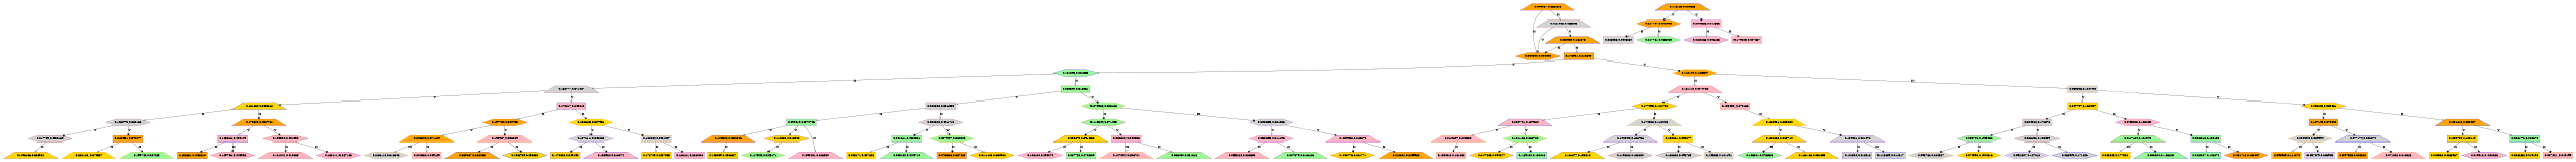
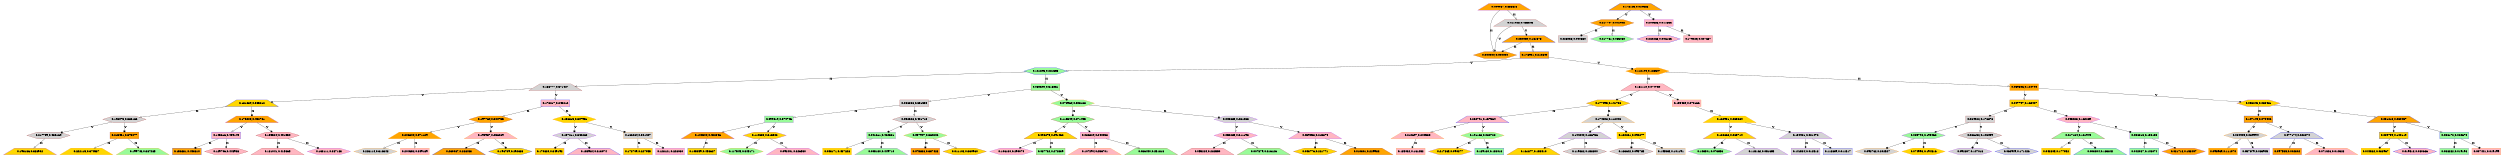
  digraph {
    node [color=purple fillcolor=lightpink shape=hexagon style=filled]
    edge [arrowhead=onormal]
    "0.499987,0.866613" [fillcolor=orange shape=trapezium]
    "0.000000,0.000000" [color=brown fillcolor=orange]
    "0.411928,0.465543" [color=brown fillcolor=lightgrey shape=trapezium]
    "0.234059,0.181578" [color=blue fillcolor=orange shape=trapezium]
    "0.178901,0.210849" [color=blue fillcolor=orange shape=box]
    "0.121895,0.281533" [color=blue fillcolor=palegreen]
    "0.112194,0.183507" [color=darkorange fillcolor=orange]
    "0.188777,0.371427" [color=brown fillcolor=lightgrey shape=trapezium]
    "0.080590,0.316451" [color=brown fillcolor=palegreen shape=box]
    "0.131110,0.074730" [color=brown shape=trapezium]
-   "0.059806,0.124790" [color=darkorange fillcolor=lightgrey shape=box]
+   "0.059806,0.124790" [color=darkorange fillcolor=orange shape=box]
    "0.181689,0.385212" [color=blue fillcolor=gold shape=trapezium]
    "0.178217,0.243212" [color=blue shape=box]
    "0.086888,0.351550" [color=brown fillcolor=lightgrey shape=box]
    "0.072960,0.303168" [color=darkorange fillcolor=palegreen]
    "0.177095,0.141788" [color=brown fillcolor=gold]
    "0.155469,0.070166" [color=darkorange shape=box]
    "0.047797,0.163407" [color=brown fillcolor=gold shape=box]
    "0.056246,0.038481" [fillcolor=gold]
    "0.232791,0.157564" [color=blue shape=trapezium]
    "0.174808,0.112048" [color=darkorange fillcolor=lightgrey shape=trapezium]
    "0.122931,0.035684" [color=darkorange fillcolor=gold shape=trapezium]
    "0.064922,0.176878" [color=brown fillcolor=lightgrey shape=box]
    "0.045023,0.160269"
    "0.107144,0.070406" [color=blue fillcolor=orange shape=box]
    "0.031213,0.030437" [color=blue fillcolor=orange shape=trapezium]
    "0.085796,0.195462" [fillcolor=palegreen]
    "0.086152,0.146059" [color=brown fillcolor=lightgrey]
    "0.017164,0.181944" [color=brown fillcolor=palegreen shape=trapezium]
    "0.036813,0.158133" [fillcolor=palegreen shape=box]
    "0.084405,0.089994" [color=darkorange fillcolor=lightgrey]
    "0.077174,0.022274" [color=blue fillcolor=lightgrey shape=trapezium]
    "0.029739,0.100119" [color=blue fillcolor=gold shape=box]
    "0.036172,0.020670" [color=blue fillcolor=palegreen shape=box]
    "0.096939,0.111070" [color=darkorange fillcolor=orange shape=box]
    "0.057679,0.083945" [fillcolor=lightgrey shape=box]
    "0.097535,0.002302" [fillcolor=orange shape=box]
    "0.071026,0.014328" [color=darkorange shape=trapezium]
    "0.044382,0.088967" [color=darkorange fillcolor=gold shape=box]
    "0.019513,0.080666" [color=blue]
-   "0.038282,0.019196" [fillcolor=gold shape=box]
+   "0.038282,0.019196" [fillcolor=palegreen shape=box]
    "0.007441,0.019199" [color=darkorange shape=box]
    "0.092762,0.202527" [color=darkorange fillcolor=lightgrey]
    "0.074993,0.194816" [color=darkorange fillcolor=gold]
    "0.092807,0.147018" [fillcolor=lightgrey]
    "0.063949,0.171426" [color=blue fillcolor=lightgrey]
    n47 [color=darkorange fillcolor=gold label="0.042805,0.177052" shape=box]
    "0.003304,0.183842" [color=blue fillcolor=palegreen shape=trapezium]
    "0.042087,0.146074" [color=blue fillcolor=palegreen shape=box]
    "0.021718,0.158407" [fillcolor=orange]
    "0.210697,0.200533" [color=darkorange shape=trapezium]
    "0.191166,0.082728" [color=darkorange fillcolor=palegreen]
    "0.144240,0.136736" [fillcolor=lightgrey shape=trapezium]
    "0.160261,0.092277" [color=darkorange fillcolor=gold shape=box]
    "0.178123,0.029388" [color=blue fillcolor=orange shape=trapezium]
    "0.217797,0.041902" [color=brown fillcolor=orange]
    "0.204386,0.011633" [shape=box]
    "0.126666,0.065714" [fillcolor=gold shape=trapezium]
    "0.134481,0.021472" [fillcolor=lightgrey shape=trapezium]
    "0.225033,0.040580" [color=brown fillcolor=lightgrey shape=box]
    "0.217761,0.035050" [fillcolor=palegreen]
    "0.222268,0.006185" [color=blue]
    "0.179223,0.027687" [color=brown shape=box]
    "0.146501,0.073353" [fillcolor=palegreen]
-   "0.115162,0.051655" [fillcolor=gold shape=trapezium]
+   "0.115162,0.051655" [fillcolor=lightgrey shape=trapezium]
    "0.141534,0.012518" [fillcolor=lightgrey shape=box]
    "0.118839,0.011517" [color=blue fillcolor=lightgrey shape=box]
    "0.185032,0.161252" [color=darkorange shape=box]
    "0.217865,0.090277" [fillcolor=gold]
    "0.189160,0.133013" [color=blue fillcolor=palegreen shape=box]
    "0.161877,0.153410" [color=brown fillcolor=gold shape=trapezium]
    "0.119382,0.158800" [color=brown fillcolor=lightgrey]
    "0.163642,0.095785" [color=brown fillcolor=lightgrey]
    "0.145565,0.101191" [color=darkorange fillcolor=lightgrey shape=box]
    "0.198075,0.388166" [color=brown fillcolor=lightgrey]
    "0.175203,0.432761" [fillcolor=orange shape=trapezium]
    "0.197764,0.300755" [color=brown fillcolor=orange]
    "0.156815,0.307951" [color=darkorange fillcolor=gold]
    "0.099819,0.374746" [fillcolor=palegreen shape=box]
    "0.052328,0.401713" [color=brown fillcolor=lightgrey]
    "0.115349,0.271445" [color=brown fillcolor=palegreen]
    "0.003885,0.231033" [fillcolor=lightgrey]
    "0.100300,0.422846" [fillcolor=orange shape=trapezium]
    "0.114683,0.316502" [fillcolor=gold]
    "0.041611,0.464881" [fillcolor=palegreen shape=box]
    "0.057947,0.364206" [color=darkorange fillcolor=palegreen]
    "0.096275,0.291462" [color=brown fillcolor=gold shape=trapezium]
    "0.086829,0.240058" [shape=box]
    "0.053285,0.311193"
    "0.039058,0.215874" [shape=trapezium]
    "0.106130,0.290070"
    "0.087732,0.272339" [color=brown fillcolor=palegreen shape=box]
    "0.107294,0.256701" [color=darkorange shape=trapezium]
    "0.086440,0.251818" [color=brown fillcolor=palegreen shape=trapezium]
    "0.055224,0.282550" [color=brown shape=trapezium]
    "0.007879,0.316126" [color=brown fillcolor=palegreen shape=trapezium]
    "0.043776,0.221771" [color=brown fillcolor=gold]
    "0.010301,0.229983" [color=brown fillcolor=orange shape=trapezium]
    "0.105359,0.456627" [color=blue fillcolor=gold shape=box]
    "0.117545,0.345171" [color=darkorange fillcolor=palegreen]
    "0.092401,0.326530" [shape=trapezium]
    "0.043171,0.437228" [color=darkorange fillcolor=gold shape=box]
    "0.005130,0.449710" [fillcolor=palegreen shape=trapezium]
    "0.075838,0.337428" [fillcolor=orange shape=box]
    "0.011108,0.330960" [color=brown fillcolor=gold]
    "0.217739,0.433169" [color=brown fillcolor=lightgrey]
    "0.215451,0.373077" [color=brown fillcolor=orange shape=box]
    "0.145616,0.459144" [color=blue shape=box]
    "0.135524,0.401550" [color=brown]
    "0.206600,0.371129" [color=darkorange fillcolor=orange shape=trapezium]
    "0.198937,0.256269" [color=darkorange shape=trapezium]
    "0.157211,0.342268" [fillcolor=lightgrey]
    "0.162264,0.301427" [color=darkorange fillcolor=lightgrey shape=box]
    "0.226114,0.316348" [color=darkorange fillcolor=lightgrey]
    "0.204652,0.349189" [color=darkorange shape=box]
    "0.230087,0.268463" [color=blue fillcolor=orange shape=trapezium]
    "0.196739,0.292383" [color=blue fillcolor=gold]
    "0.170820,0.349192" [fillcolor=gold shape=box]
    "0.153984,0.313074" [color=blue shape=trapezium]
    "0.172709,0.227055" [fillcolor=gold shape=box]
    "0.128121,0.228060" [shape=box]
    "0.193186,0.388902" [fillcolor=gold shape=trapezium]
    "0.222115,0.374587" [color=darkorange fillcolor=gold shape=trapezium]
    "0.199746,0.387285" [color=darkorange fillcolor=palegreen shape=trapezium]
    "0.156881,0.443810" [color=blue fillcolor=orange shape=box]
    "0.129706,0.448938" [color=brown]
    "0.181041,0.415665" [color=brown shape=trapezium]
    "0.133111,0.387183"
    "0.499987,0.866613" -> "0.000000,0.000000" [label=X]
    "0.499987,0.866613" -> "0.411928,0.465543" [label=X]
    "0.411928,0.465543" -> "0.000000,0.000000" [arrowhead=diamond label=Y]
    "0.411928,0.465543" -> "0.234059,0.181578" [arrowhead=diamond label=Y]
    "0.234059,0.181578" -> "0.000000,0.000000" [arrowhead=diamond label=X]
    "0.234059,0.181578" -> "0.178901,0.210849" [label=X]
    "0.178901,0.210849" -> "0.121895,0.281533" [label=Y]
    "0.178901,0.210849" -> "0.112194,0.183507" [arrowhead=box label=Y]
    "0.121895,0.281533" -> "0.188777,0.371427" [label=X]
    "0.121895,0.281533" -> "0.080590,0.316451" [label=X]
    "0.112194,0.183507" -> "0.131110,0.074730" [label=X]
    "0.112194,0.183507" -> "0.059806,0.124790" [label=X]
    "0.188777,0.371427" -> "0.181689,0.385212" [arrowhead=diamond label=Y]
    "0.188777,0.371427" -> "0.178217,0.243212" [label=Y]
    "0.080590,0.316451" -> "0.086888,0.351550" [label=Y]
    "0.080590,0.316451" -> "0.072960,0.303168" [arrowhead=box label=Y]
    "0.131110,0.074730" -> "0.177095,0.141788" [arrowhead=diamond label=Y]
    "0.131110,0.074730" -> "0.155469,0.070166" [arrowhead=diamond label=Y]
    "0.059806,0.124790" -> "0.047797,0.163407" [label=Y]
    "0.059806,0.124790" -> "0.056246,0.038481" [arrowhead=diamond label=Y]
    "0.181689,0.385212" -> "0.198075,0.388166" [label=X]
    "0.181689,0.385212" -> "0.175203,0.432761" [arrowhead=box label=X]
    "0.178217,0.243212" -> "0.197764,0.300755" [label=X]
    "0.178217,0.243212" -> "0.156815,0.307951" [arrowhead=diamond label=X]
    "0.086888,0.351550" -> "0.099819,0.374746" [label=X]
    "0.086888,0.351550" -> "0.052328,0.401713" [label=X]
    "0.072960,0.303168" -> "0.115349,0.271445" [arrowhead=box label=X]
    "0.072960,0.303168" -> "0.003885,0.231033" [arrowhead=box label=X]
    "0.177095,0.141788" -> "0.232791,0.157564" [label=X]
    "0.177095,0.141788" -> "0.174808,0.112048" [arrowhead=box label=X]
    "0.155469,0.070166" -> "0.122931,0.035684" [label=X]
    "0.047797,0.163407" -> "0.064922,0.176878" [arrowhead=diamond label=X]
    "0.047797,0.163407" -> "0.045023,0.160269" [arrowhead=diamond label=X]
    "0.056246,0.038481" -> "0.107144,0.070406" [arrowhead=diamond label=X]
    "0.056246,0.038481" -> "0.031213,0.030437" [label=X]
    "0.232791,0.157564" -> "0.210697,0.200533" [label=Y]
    "0.232791,0.157564" -> "0.191166,0.082728" [label=Y]
    "0.174808,0.112048" -> "0.144240,0.136736" [arrowhead=box label=Y]
    "0.174808,0.112048" -> "0.160261,0.092277" [arrowhead=box label=Y]
    "0.122931,0.035684" -> "0.126666,0.065714" [label=Y]
    "0.122931,0.035684" -> "0.134481,0.021472" [arrowhead=box label=Y]
    "0.064922,0.176878" -> "0.085796,0.195462" [arrowhead=diamond label=Y]
    "0.064922,0.176878" -> "0.086152,0.146059" [label=Y]
    "0.045023,0.160269" -> "0.017164,0.181944" [arrowhead=diamond label=Y]
    "0.045023,0.160269" -> "0.036813,0.158133" [arrowhead=box label=Y]
    "0.107144,0.070406" -> "0.084405,0.089994" [arrowhead=box label=Y]
    "0.107144,0.070406" -> "0.077174,0.022274" [arrowhead=diamond label=Y]
    "0.031213,0.030437" -> "0.029739,0.100119" [arrowhead=diamond label=Y]
    "0.031213,0.030437" -> "0.036172,0.020670" [label=Y]
    "0.085796,0.195462" -> "0.092762,0.202527" [arrowhead=box label=X]
    "0.085796,0.195462" -> "0.074993,0.194816" [arrowhead=diamond label=X]
    "0.086152,0.146059" -> "0.092807,0.147018" [arrowhead=box label=X]
    "0.086152,0.146059" -> "0.063949,0.171426" [label=X]
    "0.017164,0.181944" -> n47 [label=X]
    "0.017164,0.181944" -> "0.003304,0.183842" [arrowhead=box label=X]
    "0.036813,0.158133" -> "0.042087,0.146074" [label=X]
    "0.036813,0.158133" -> "0.021718,0.158407" [arrowhead=diamond label=X]
    "0.084405,0.089994" -> "0.096939,0.111070" [label=X]
    "0.084405,0.089994" -> "0.057679,0.083945" [arrowhead=diamond label=X]
    "0.077174,0.022274" -> "0.097535,0.002302" [label=X]
    "0.077174,0.022274" -> "0.071026,0.014328" [arrowhead=box label=X]
    "0.029739,0.100119" -> "0.044382,0.088967" [arrowhead=box label=X]
    "0.029739,0.100119" -> "0.019513,0.080666" [arrowhead=diamond label=X]
    "0.036172,0.020670" -> "0.038282,0.019196" [arrowhead=diamond label=X]
    "0.036172,0.020670" -> "0.007441,0.019199" [arrowhead=box label=X]
    "0.210697,0.200533" -> "0.185032,0.161252" [arrowhead=diamond label=X]
    "0.191166,0.082728" -> "0.217865,0.090277" [arrowhead=diamond label=X]
    "0.191166,0.082728" -> "0.189160,0.133013" [arrowhead=box label=X]
    "0.144240,0.136736" -> "0.161877,0.153410" [arrowhead=diamond label=X]
    "0.144240,0.136736" -> "0.119382,0.158800" [label=X]
    "0.160261,0.092277" -> "0.163642,0.095785" [arrowhead=box label=X]
    "0.160261,0.092277" -> "0.145565,0.101191" [arrowhead=diamond label=X]
    "0.178123,0.029388" -> "0.217797,0.041902" [arrowhead=diamond label=Y]
    "0.178123,0.029388" -> "0.204386,0.011633" [arrowhead=box label=Y]
    "0.217797,0.041902" -> "0.225033,0.040580" [arrowhead=box label=X]
    "0.217797,0.041902" -> "0.217761,0.035050" [label=X]
    "0.204386,0.011633" -> "0.222268,0.006185" [label=X]
    "0.204386,0.011633" -> "0.179223,0.027687" [arrowhead=diamond label=X]
    "0.126666,0.065714" -> "0.146501,0.073353" [arrowhead=box label=X]
    "0.126666,0.065714" -> "0.115162,0.051655" [label=X]
    "0.134481,0.021472" -> "0.141534,0.012518" [arrowhead=diamond label=X]
    "0.134481,0.021472" -> "0.118839,0.011517" [arrowhead=diamond label=X]
    "0.198075,0.388166" -> "0.217739,0.433169" [arrowhead=box label=Y]
    "0.198075,0.388166" -> "0.215451,0.373077" [arrowhead=box label=Y]
    "0.175203,0.432761" -> "0.145616,0.459144" [label=Y]
    "0.175203,0.432761" -> "0.135524,0.401550" [arrowhead=diamond label=Y]
    "0.197764,0.300755" -> "0.206600,0.371129" [label=Y]
    "0.197764,0.300755" -> "0.198937,0.256269" [arrowhead=box label=Y]
    "0.156815,0.307951" -> "0.157211,0.342268" [arrowhead=box label=Y]
    "0.156815,0.307951" -> "0.162264,0.301427" [arrowhead=box label=Y]
    "0.099819,0.374746" -> "0.100300,0.422846" [label=Y]
    "0.099819,0.374746" -> "0.114683,0.316502" [arrowhead=diamond label=Y]
    "0.052328,0.401713" -> "0.041611,0.464881" [arrowhead=box label=Y]
    "0.052328,0.401713" -> "0.057947,0.364206" [arrowhead=diamond label=Y]
    "0.115349,0.271445" -> "0.096275,0.291462" [arrowhead=box label=Y]
    "0.115349,0.271445" -> "0.086829,0.240058" [arrowhead=diamond label=Y]
    "0.003885,0.231033" -> "0.053285,0.311193" [label=Y]
    "0.003885,0.231033" -> "0.039058,0.215874" [arrowhead=diamond label=Y]
    "0.100300,0.422846" -> "0.105359,0.456627" [label=X]
    "0.114683,0.316502" -> "0.117545,0.345171" [arrowhead=diamond label=X]
-   "0.099819,0.374746" -> "0.092401,0.326530" [label=X]
+   "0.114683,0.316502" -> "0.092401,0.326530" [label=X]
    "0.041611,0.464881" -> "0.043171,0.437228" [label=X]
    "0.041611,0.464881" -> "0.005130,0.449710" [arrowhead=diamond label=X]
    "0.057947,0.364206" -> "0.075838,0.337428" [arrowhead=box label=X]
    "0.057947,0.364206" -> "0.011108,0.330960" [label=X]
    "0.096275,0.291462" -> "0.106130,0.290070" [arrowhead=diamond label=X]
    "0.096275,0.291462" -> "0.087732,0.272339" [arrowhead=diamond label=X]
    "0.086829,0.240058" -> "0.107294,0.256701" [label=X]
    "0.086829,0.240058" -> "0.086440,0.251818" [label=X]
    "0.053285,0.311193" -> "0.055224,0.282550" [arrowhead=diamond label=X]
    "0.053285,0.311193" -> "0.007879,0.316126" [label=X]
    "0.039058,0.215874" -> "0.043776,0.221771" [arrowhead=box label=X]
    "0.039058,0.215874" -> "0.010301,0.229983" [arrowhead=diamond label=X]
    "0.217739,0.433169" -> "0.193186,0.388902" [label=X]
    "0.215451,0.373077" -> "0.222115,0.374587" [label=X]
    "0.215451,0.373077" -> "0.199746,0.387285" [arrowhead=diamond label=X]
    "0.145616,0.459144" -> "0.156881,0.443810" [arrowhead=box label=X]
    "0.145616,0.459144" -> "0.129706,0.448938" [arrowhead=diamond label=X]
    "0.135524,0.401550" -> "0.181041,0.415665" [arrowhead=diamond label=X]
    "0.135524,0.401550" -> "0.133111,0.387183" [arrowhead=box label=X]
    "0.206600,0.371129" -> "0.226114,0.316348" [label=X]
    "0.206600,0.371129" -> "0.204652,0.349189" [label=X]
    "0.198937,0.256269" -> "0.230087,0.268463" [arrowhead=diamond label=X]
    "0.198937,0.256269" -> "0.196739,0.292383" [arrowhead=box label=X]
    "0.157211,0.342268" -> "0.170820,0.349192" [arrowhead=box label=X]
    "0.157211,0.342268" -> "0.153984,0.313074" [arrowhead=box label=X]
    "0.162264,0.301427" -> "0.172709,0.227055" [label=X]
    "0.162264,0.301427" -> "0.128121,0.228060" [arrowhead=box label=X]
  }
